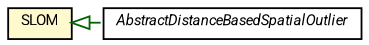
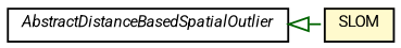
  digraph {
    nodesep=0.15
    rankdir=LR
    ranksep=0.25
    node [fontcolor=black fontname=Roboto fontsize=8 margin=0 shape=plaintext]
    n1 [height=0 label=<<table title="de.lmu.ifi.dbs.elki.algorithm.outlier.spatial.AbstractDistanceBasedSpatialOutlier" border="0" cellborder="1" cellspacing="0" cellpadding="2" href="AbstractDistanceBasedSpatialOutlier.html" target="_parent"> 		<tr><td><table border="0" cellspacing="0" cellpadding="1"> 		<tr><td align="center" balign="center"> <font face="Roboto"><i>AbstractDistanceBasedSpatialOutlier</i></font> </td></tr> 		</table></td></tr> 		</table>> width=0]
    n2 [height=0 label=<<table title="de.lmu.ifi.dbs.elki.algorithm.outlier.spatial.SLOM" border="0" cellborder="1" cellspacing="0" cellpadding="2" bgcolor="lemonChiffon" href="SLOM.html" target="_parent"> 		<tr><td><table border="0" cellspacing="0" cellpadding="1"> 		<tr><td align="center" balign="center"> <font face="Roboto">SLOM</font> </td></tr> 		</table></td></tr> 		</table>> width=0]
-   n2 -> n1 [arrowtail=empty color=darkgreen dir=back fontname=Roboto fontsize=7 labelfontname=Roboto labelfontsize=7 weight=10 style=dashed]
+   n1 -> n2 [arrowtail=empty color=darkgreen dir=back fontname=Roboto fontsize=7 labelfontname=Roboto labelfontsize=7 weight=10 style=dashed]
  }
